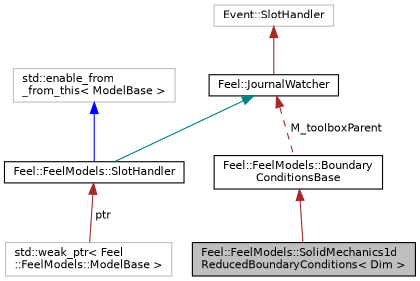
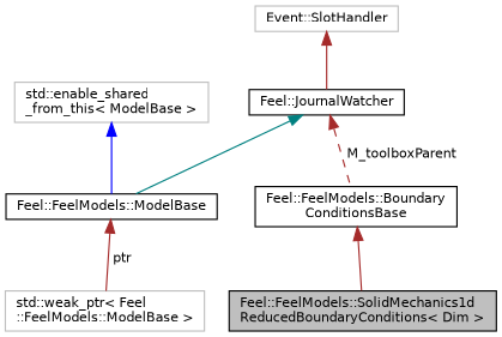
  digraph {
    node [color=black fillcolor=white fontname=Helvetica fontsize=10 shape=record style=filled]
    edge [color=brown dir=back fontname=Helvetica fontsize=10 labelfontname=Helvetica labelfontsize=10 style=solid]
    n1 [fillcolor=grey75 fontcolor=black height=0.2 label="Feel::FeelModels::SolidMechanics1d\lReducedBoundaryConditions\< Dim \>" width=0.4]
    n2 [height=0.2 label="Feel::FeelModels::Boundary\lConditionsBase" width=0.4]
    n3 [color=grey75 height=0.2 label="std::weak_ptr\< Feel\l::FeelModels::ModelBase \>" width=0.4]
-   n4 [height=0.2 label="Feel::FeelModels::SlotHandler" width=0.4]
+   n4 [height=0.2 label="Feel::FeelModels::ModelBase" width=0.4]
    n5 [height=0.2 label="Feel::JournalWatcher" width=0.4]
    n6 [color=grey75 height=0.2 label="Event::SlotHandler" width=0.4]
-   n7 [color=grey75 height=0.2 label="std::enable_from\l_from_this\< ModelBase \>" width=0.4]
+   n7 [color=grey75 height=0.2 label="std::enable_shared\l_from_this\< ModelBase \>" width=0.4]
    n2 -> n1
    n4 -> n3 [label=" ptr"]
    n5 -> n2 [label=" M_toolboxParent" style=dashed]
    n5 -> n4 [color=teal]
    n6 -> n5
    n7 -> n4 [color=blue]
  }
